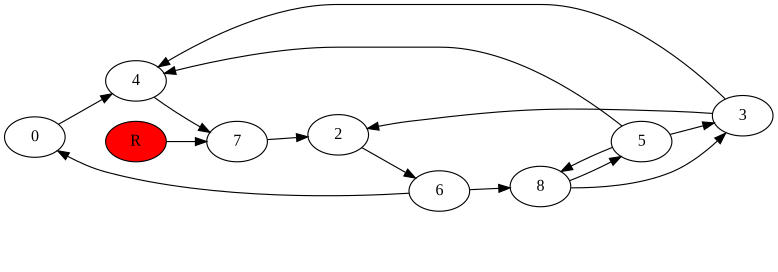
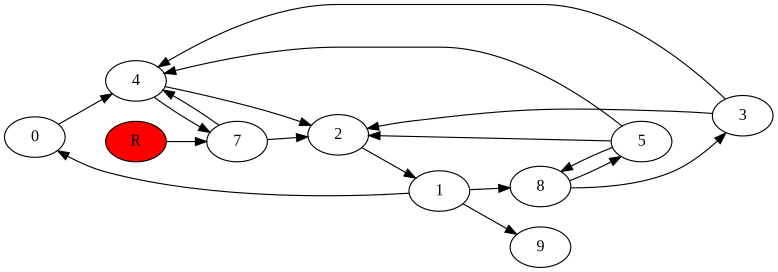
  digraph {
    fontname="Liberation Serif"
    rankdir=LR
    node [fontname="Liberation Serif"]
    edge [fontname="Liberation Serif"]
    n1 [label=0]
-   1 [label=6]
+   1
    8
+   9
    4
    3
    5
    2
    7
    R [fillcolor="#ff0000" style=filled]
    n1 -> 4
    1 -> n1
    1 -> 8
+   1 -> 9
    8 -> 3
    8 -> 5
+   4 -> 2
    4 -> 7
    3 -> 4
    3 -> 2
    5 -> 8
    5 -> 4
-   5 -> 3
+   5 -> 2
    2 -> 1
+   7 -> 4
    7 -> 2
    R -> 7
  }
